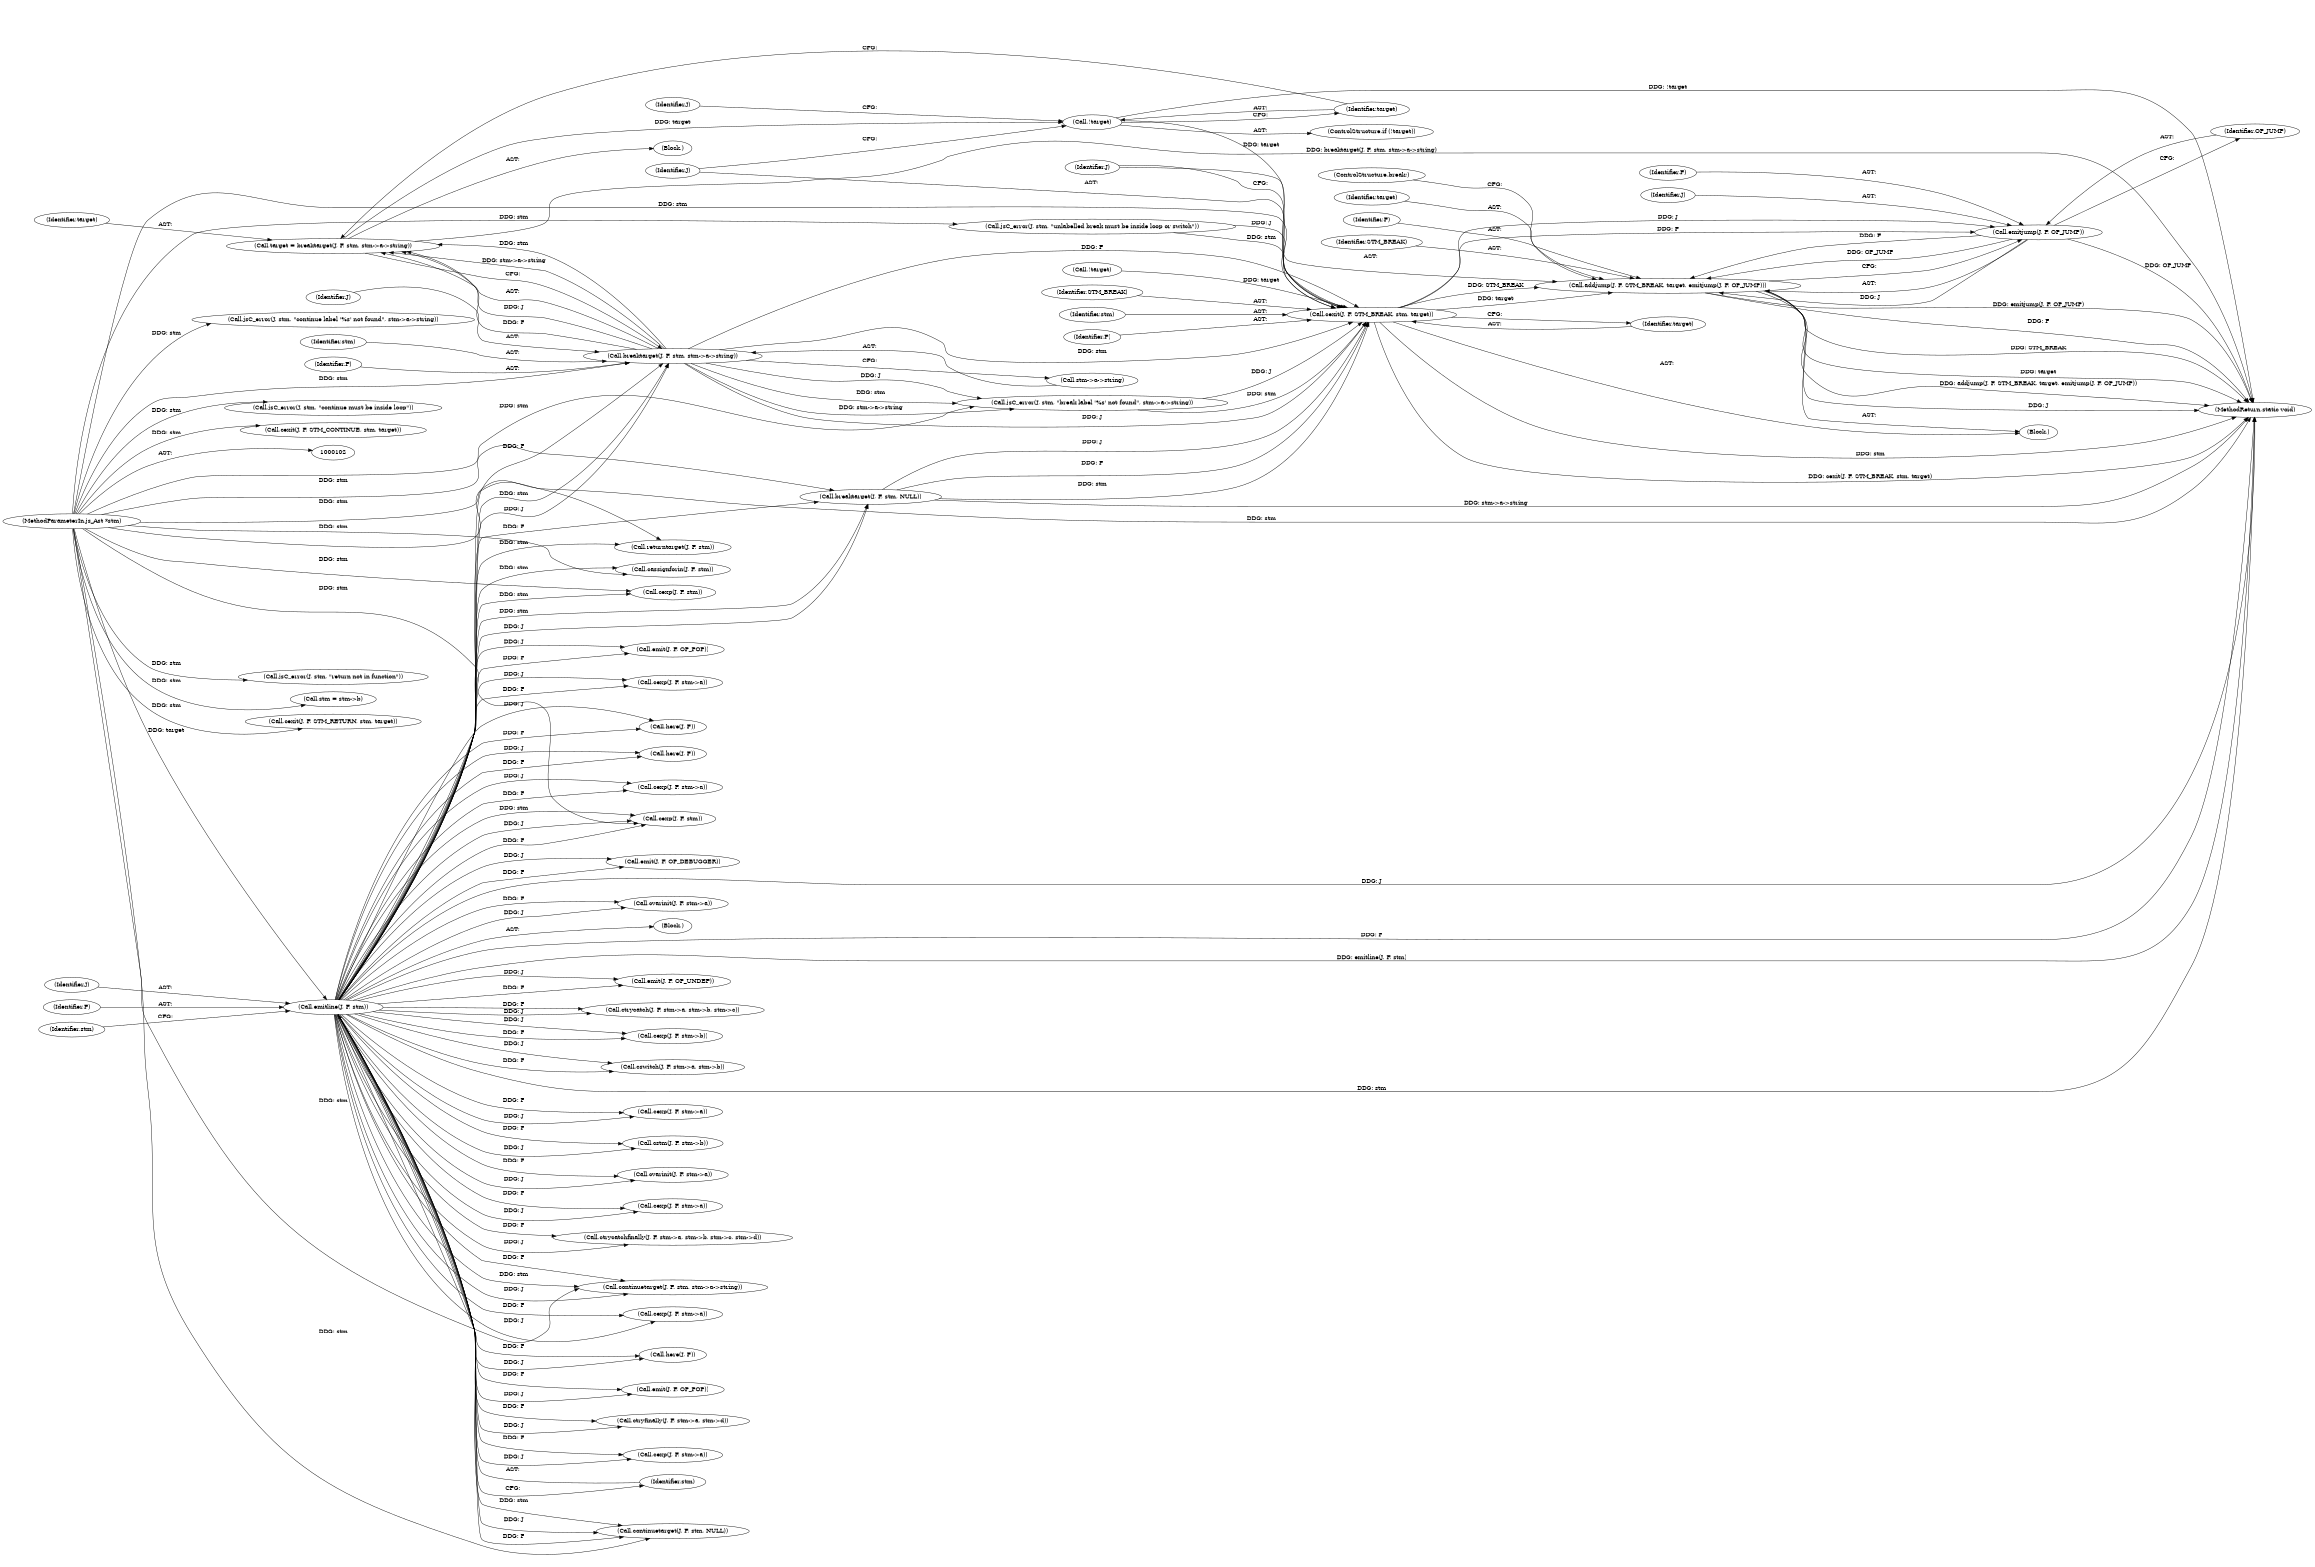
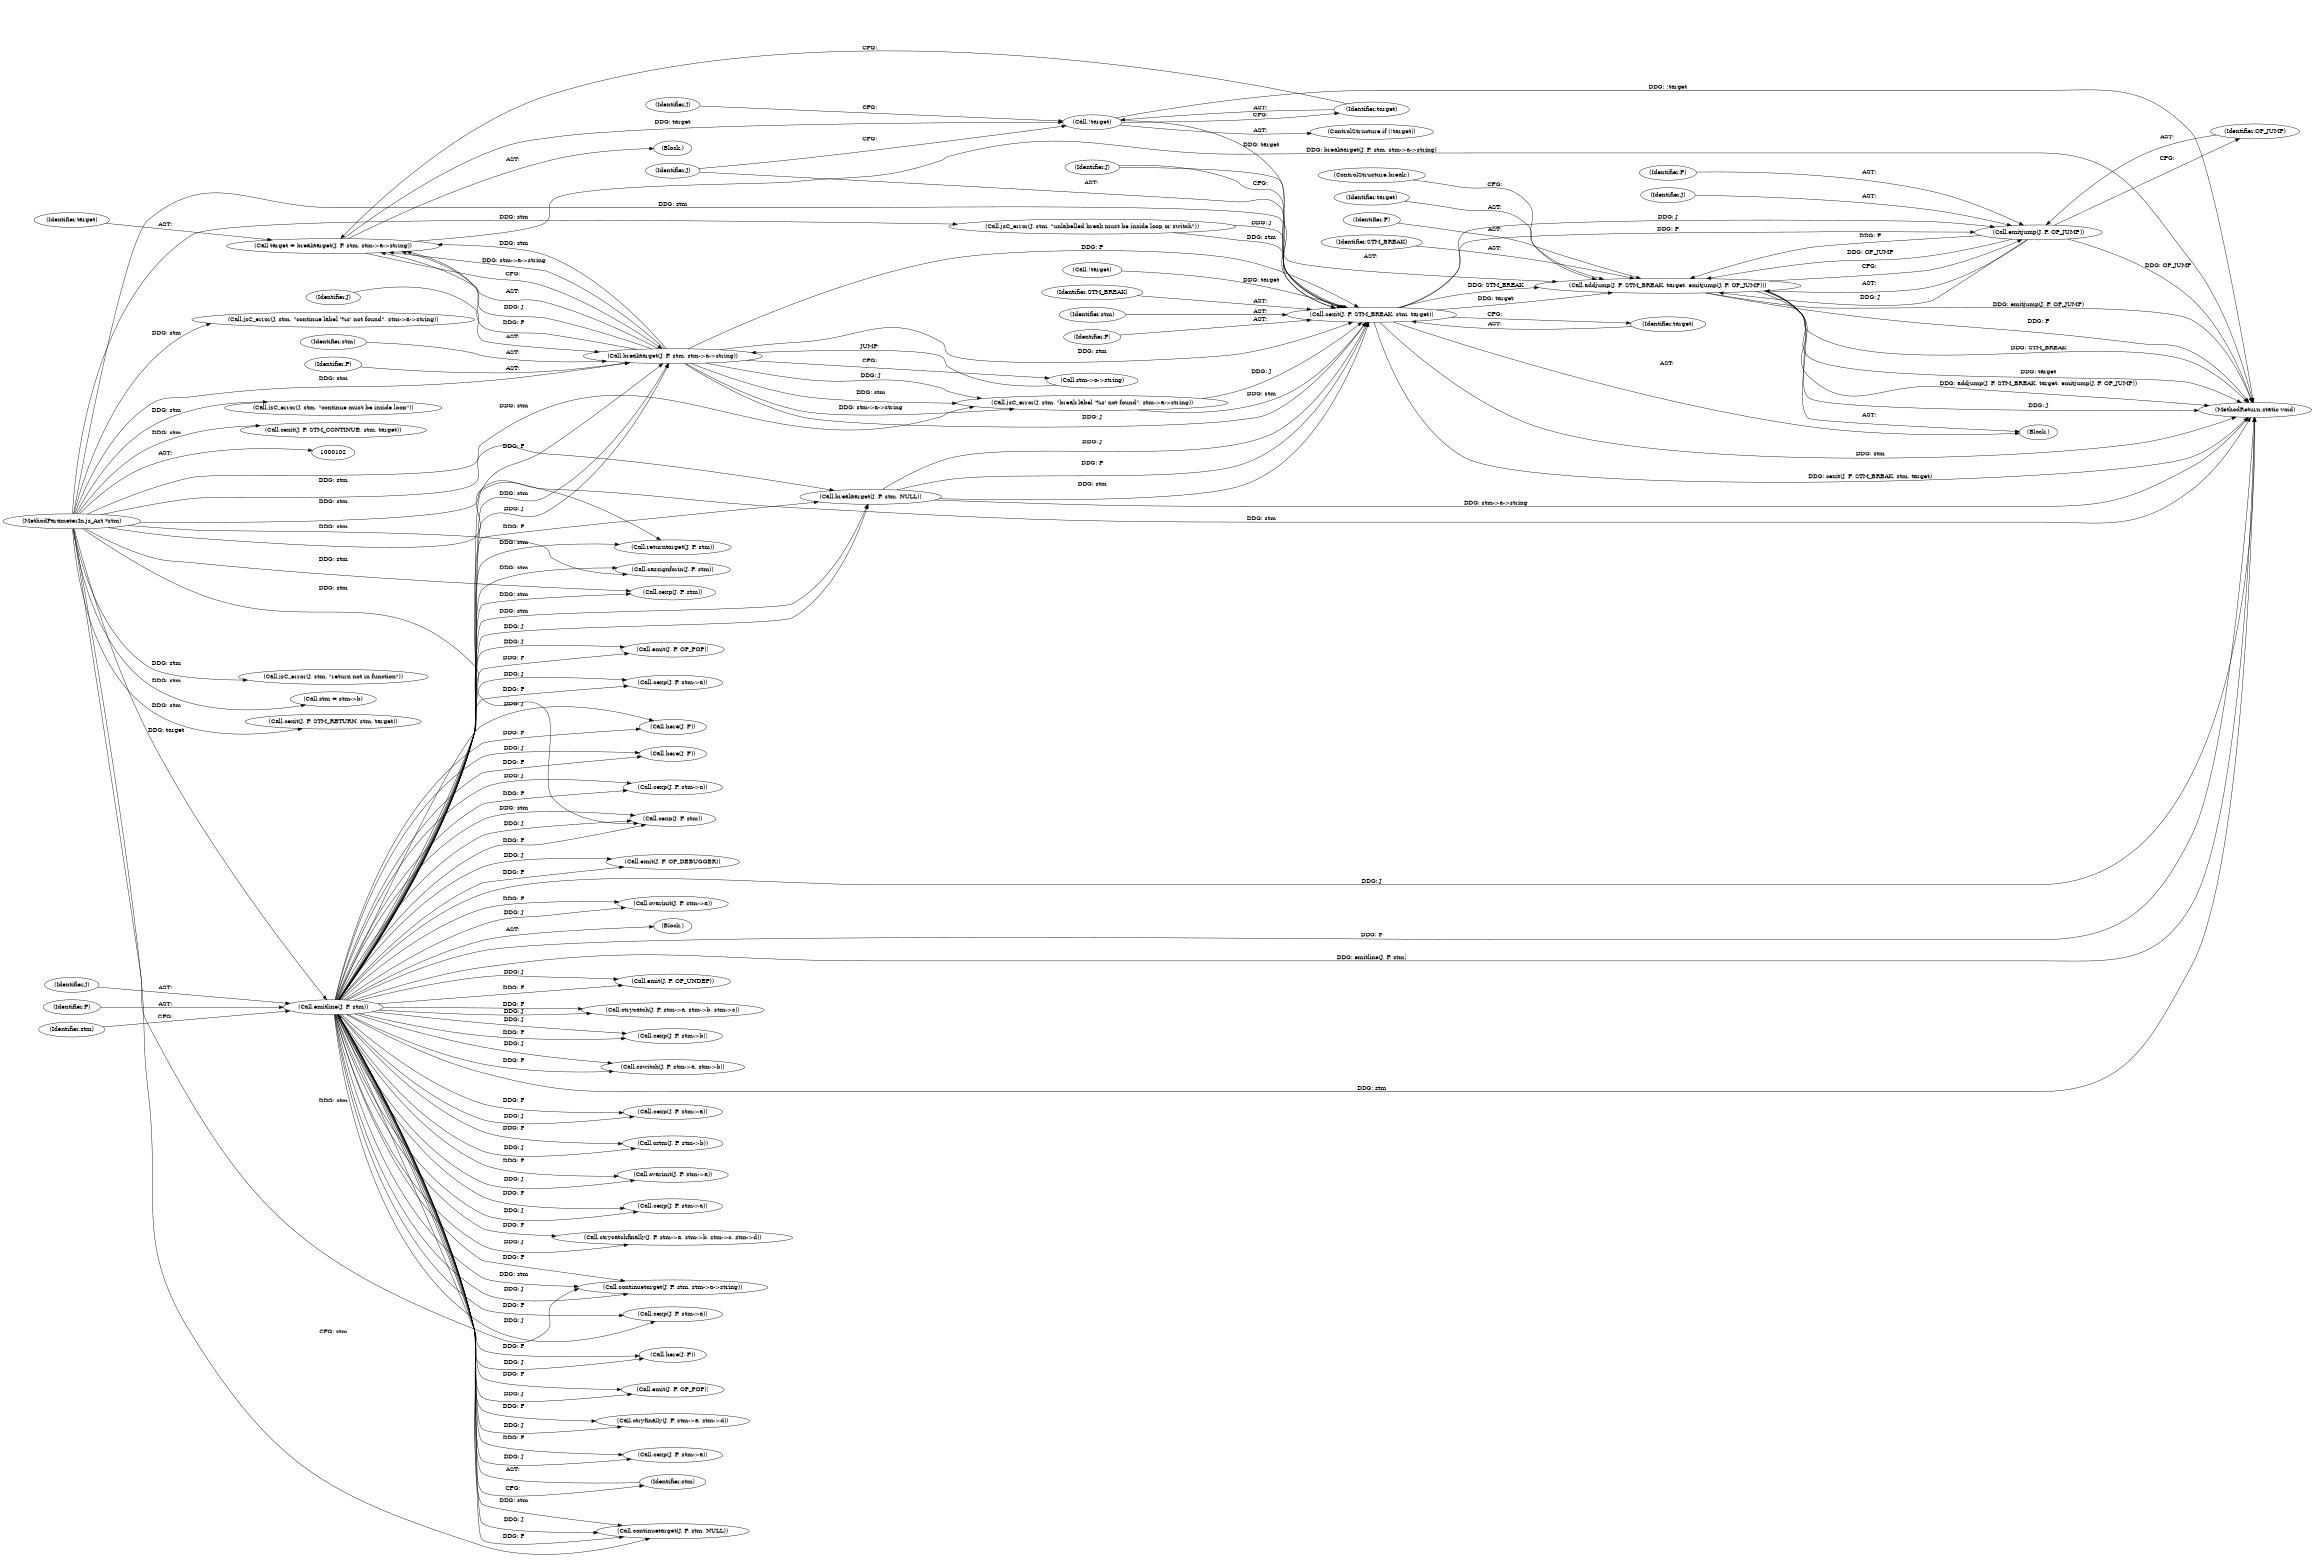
  digraph {
    rankdir=LR
    n1 [label="(Call,target = breaktarget(J, F, stm, stm->a->string))"]
    n2 [label="(Call,breaktarget(J, F, stm, stm->a->string))"]
    n3 [label="(Call,!target)"]
    n4 [label="(Block,)"]
    n5 [label="(MethodReturn,static void)"]
    n6 [label="(Call,cexit(J, F, STM_BREAK, stm, target))"]
    n7 [label="(Call,jsC_error(J, stm, \"break label '%s' not found\", stm->a->string))"]
    n8 [label="(Call,stm->a->string)"]
    n9 [label="(Identifier,target)"]
    n10 [label="(ControlStructure,if (!target))"]
    n11 [label="(Call,addjump(J, F, STM_BREAK, target, emitjump(J, F, OP_JUMP)))"]
    n12 [label="(Call,emitjump(J, F, OP_JUMP))"]
    n13 [label="(Identifier,target)"]
    n14 [label="(Block,)"]
    n15 [label="(Call,emitline(J, F, stm))"]
    n16 [label="(Call,breaktarget(J, F, stm, NULL))"]
    n17 [label="(Call,cassignforin(J, F, stm))"]
    n18 [label="(Call,continuetarget(J, F, stm, stm->a->string))"]
    n19 [label="(Call,cexp(J, F, stm->a))"]
    n20 [label="(Call,here(J, F))"]
    n21 [label="(Call,emit(J, F, OP_POP))"]
    n22 [label="(Call,ctryfinally(J, F, stm->a, stm->d))"]
    n23 [label="(Call,cexp(J, F, stm->a))"]
    n24 [label="(Identifier,stm)"]
    n25 [label="(Call,continuetarget(J, F, stm, NULL))"]
    n26 [label="(Call,ctrycatch(J, F, stm->a, stm->b, stm->c))"]
    n27 [label="(Call,emit(J, F, OP_POP))"]
    n28 [label="(Call,cexp(J, F, stm->a))"]
    n29 [label="(Call,here(J, F))"]
    n30 [label="(Call,here(J, F))"]
    n31 [label="(Call,cexp(J, F, stm->a))"]
    n32 [label="(Call,cexp(J, F, stm))"]
    n33 [label="(Call,emit(J, F, OP_DEBUGGER))"]
    n34 [label="(Call,cexp(J, F, stm))"]
    n35 [label="(Call,cvarinit(J, F, stm->a))"]
    n36 [label="(Block,)"]
    n37 [label="(Call,emit(J, F, OP_UNDEF))"]
    n38 [label="(Call,cexp(J, F, stm->b))"]
    n39 [label="(Call,cswitch(J, F, stm->a, stm->b))"]
    n40 [label="(Call,returntarget(J, F, stm))"]
    n41 [label="(Call,cexp(J, F, stm->a))"]
    n42 [label="(Call,cstm(J, F, stm->b))"]
    n43 [label="(Call,cvarinit(J, F, stm->a))"]
    n44 [label="(Call,cexp(J, F, stm->a))"]
    n45 [label="(Call,ctrycatchfinally(J, F, stm->a, stm->b, stm->c, stm->d))"]
    n46 [label="(MethodParameterIn,js_Ast *stm)"]
    n47 [label="(Call,jsC_error(J, stm, \"return not in function\"))"]
    n48 [label="(Call,stm = stm->b)"]
    n49 [label="(Call,cexit(J, F, STM_RETURN, stm, target))"]
    n50 [label="(Call,jsC_error(J, stm, \"unlabelled break must be inside loop or switch\"))"]
    n51 [label="(Call,jsC_error(J, stm, \"continue label '%s' not found\", stm->a->string))"]
    n52 [label="(Call,jsC_error(J, stm, \"continue must be inside loop\"))"]
    n53 [label="(Call,cexit(J, F, STM_CONTINUE, stm, target))"]
    1000102
    n55 [label="(Identifier,OP_JUMP)"]
    n56 [label="(Identifier,J)"]
    n57 [label="(Identifier,J)"]
    n58 [label="(Identifier,J)"]
    n59 [label="(Identifier,J)"]
    n60 [label="(Identifier,F)"]
    n61 [label="(Identifier,STM_BREAK)"]
    n62 [label="(Identifier,stm)"]
    n63 [label="(Call,!target)"]
    n64 [label="(Identifier,STM_BREAK)"]
    n65 [label="(Identifier,stm)"]
    n66 [label="(Identifier,F)"]
    n67 [label="(ControlStructure,break;)"]
    n68 [label="(Identifier,target)"]
    n69 [label="(Identifier,target)"]
    n70 [label="(Identifier,F)"]
    n71 [label="(Identifier,J)"]
    n72 [label="(Identifier,J)"]
    n73 [label="(Identifier,F)"]
    n74 [label="(Identifier,F)"]
    n75 [label="(Identifier,stm)"]
    n1 -> n2 [label="CFG: "]
    n1 -> n3 [label="DDG: target"]
    n1 -> n4 [label="AST: "]
    n1 -> n5 [label="DDG: breaktarget(J, F, stm, stm->a->string)"]
    n2 -> n1 [label="AST: "]
    n2 -> n1 [label="DDG: J"]
    n2 -> n1 [label="DDG: F"]
    n2 -> n1 [label="DDG: stm"]
    n2 -> n1 [label="DDG: stm->a->string"]
    n2 -> n6 [label="DDG: J"]
    n2 -> n6 [label="DDG: F"]
    n2 -> n6 [label="DDG: stm"]
    n2 -> n7 [label="DDG: J"]
    n2 -> n7 [label="DDG: stm"]
    n2 -> n7 [label="DDG: stm->a->string"]
    n2 -> n8 [label="CFG: "]
    n3 -> n5 [label="DDG: !target"]
    n3 -> n6 [label="DDG: target"]
    n3 -> n9 [label="CFG: "]
    n3 -> n10 [label="AST: "]
    n6 -> n5 [label="DDG: cexit(J, F, STM_BREAK, stm, target)"]
    n6 -> n5 [label="DDG: stm"]
    n6 -> n11 [label="DDG: STM_BREAK"]
    n6 -> n11 [label="DDG: target"]
    n6 -> n12 [label="DDG: J"]
    n6 -> n12 [label="DDG: F"]
    n6 -> n13 [label="CFG: "]
    n6 -> n14 [label="AST: "]
    n7 -> n6 [label="DDG: J"]
    n7 -> n6 [label="DDG: stm"]
-   n8 -> n2 [label="AST: "]
+   n8 -> n2 [label="JUMP: "]
    n9 -> n1 [label="CFG: "]
    n9 -> n3 [label="AST: "]
    n11 -> n5 [label="DDG: STM_BREAK"]
    n11 -> n5 [label="DDG: target"]
    n11 -> n5 [label="DDG: addjump(J, F, STM_BREAK, target, emitjump(J, F, OP_JUMP))"]
    n11 -> n5 [label="DDG: J"]
    n11 -> n5 [label="DDG: emitjump(J, F, OP_JUMP)"]
    n11 -> n5 [label="DDG: F"]
    n11 -> n12 [label="CFG: "]
    n11 -> n14 [label="AST: "]
    n12 -> n5 [label="DDG: OP_JUMP"]
    n12 -> n11 [label="AST: "]
    n12 -> n11 [label="DDG: J"]
    n12 -> n11 [label="DDG: F"]
    n12 -> n11 [label="DDG: OP_JUMP"]
    n12 -> n55 [label="CFG: "]
    n13 -> n6 [label="AST: "]
    n15 -> n2 [label="DDG: J"]
    n15 -> n2 [label="DDG: F"]
    n15 -> n2 [label="DDG: stm"]
    n15 -> n5 [label="DDG: stm"]
    n15 -> n5 [label="DDG: J"]
    n15 -> n5 [label="DDG: F"]
    n15 -> n5 [label="DDG: emitline(J, F, stm)"]
    n15 -> n16 [label="DDG: J"]
    n15 -> n16 [label="DDG: F"]
    n15 -> n16 [label="DDG: stm"]
    n15 -> n17 [label="DDG: stm"]
    n15 -> n18 [label="DDG: J"]
    n15 -> n18 [label="DDG: F"]
    n15 -> n18 [label="DDG: stm"]
    n15 -> n19 [label="DDG: J"]
    n15 -> n19 [label="DDG: F"]
    n15 -> n20 [label="DDG: J"]
    n15 -> n20 [label="DDG: F"]
    n15 -> n21 [label="DDG: J"]
    n15 -> n21 [label="DDG: F"]
    n15 -> n22 [label="DDG: J"]
    n15 -> n22 [label="DDG: F"]
    n15 -> n23 [label="DDG: J"]
    n15 -> n23 [label="DDG: F"]
    n15 -> n24 [label="CFG: "]
    n15 -> n25 [label="DDG: J"]
    n15 -> n25 [label="DDG: F"]
    n15 -> n25 [label="DDG: stm"]
    n15 -> n26 [label="DDG: J"]
    n15 -> n26 [label="DDG: F"]
    n15 -> n27 [label="DDG: J"]
    n15 -> n27 [label="DDG: F"]
    n15 -> n28 [label="DDG: J"]
    n15 -> n28 [label="DDG: F"]
    n15 -> n29 [label="DDG: J"]
    n15 -> n29 [label="DDG: F"]
    n15 -> n30 [label="DDG: J"]
    n15 -> n30 [label="DDG: F"]
    n15 -> n31 [label="DDG: J"]
    n15 -> n31 [label="DDG: F"]
    n15 -> n32 [label="DDG: J"]
    n15 -> n32 [label="DDG: F"]
    n15 -> n32 [label="DDG: stm"]
    n15 -> n33 [label="DDG: J"]
    n15 -> n33 [label="DDG: F"]
    n15 -> n34 [label="DDG: stm"]
    n15 -> n35 [label="DDG: J"]
    n15 -> n35 [label="DDG: F"]
    n15 -> n36 [label="AST: "]
    n15 -> n37 [label="DDG: J"]
    n15 -> n37 [label="DDG: F"]
    n15 -> n38 [label="DDG: J"]
    n15 -> n38 [label="DDG: F"]
    n15 -> n39 [label="DDG: J"]
    n15 -> n39 [label="DDG: F"]
    n15 -> n40 [label="DDG: stm"]
    n15 -> n41 [label="DDG: J"]
    n15 -> n41 [label="DDG: F"]
    n15 -> n42 [label="DDG: J"]
    n15 -> n42 [label="DDG: F"]
    n15 -> n43 [label="DDG: J"]
    n15 -> n43 [label="DDG: F"]
    n15 -> n44 [label="DDG: J"]
    n15 -> n44 [label="DDG: F"]
    n15 -> n45 [label="DDG: J"]
    n15 -> n45 [label="DDG: F"]
    n16 -> n5 [label="DDG: stm->a->string"]
    n16 -> n6 [label="DDG: J"]
    n16 -> n6 [label="DDG: F"]
    n16 -> n6 [label="DDG: stm"]
    n24 -> n15 [label="AST: "]
    n46 -> n2 [label="DDG: stm"]
    n46 -> n5 [label="DDG: stm"]
    n46 -> n6 [label="DDG: stm"]
    n46 -> n7 [label="DDG: stm"]
    n46 -> n15 [label="DDG: target"]
    n46 -> n16 [label="DDG: stm"]
    n46 -> n17 [label="DDG: stm"]
    n46 -> n18 [label="DDG: stm"]
-   n46 -> n25 [label="DDG: stm"]
+   n46 -> n25 [label="CFG: stm"]
    n46 -> n32 [label="DDG: stm"]
    n46 -> n34 [label="DDG: stm"]
    n46 -> n40 [label="DDG: stm"]
    n46 -> n47 [label="DDG: stm"]
    n46 -> n48 [label="DDG: stm"]
    n46 -> n49 [label="DDG: stm"]
    n46 -> n50 [label="DDG: stm"]
    n46 -> n51 [label="DDG: stm"]
    n46 -> n52 [label="DDG: stm"]
    n46 -> n53 [label="DDG: stm"]
    n46 -> 1000102 [label="AST: "]
    n50 -> n6 [label="DDG: J"]
    n50 -> n6 [label="DDG: stm"]
    n55 -> n12 [label="AST: "]
    n56 -> n2 [label="AST: "]
    n57 -> n15 [label="AST: "]
    n58 -> n3 [label="CFG: "]
    n58 -> n6 [label="AST: "]
    n59 -> n3 [label="CFG: "]
    n60 -> n12 [label="AST: "]
    n61 -> n11 [label="AST: "]
    n62 -> n2 [label="AST: "]
    n63 -> n6 [label="DDG: target"]
    n64 -> n6 [label="AST: "]
    n65 -> n6 [label="AST: "]
    n66 -> n2 [label="AST: "]
    n67 -> n11 [label="CFG: "]
    n68 -> n11 [label="AST: "]
    n69 -> n1 [label="AST: "]
    n70 -> n15 [label="AST: "]
    n71 -> n6 [label="CFG: "]
    n71 -> n11 [label="AST: "]
    n72 -> n12 [label="AST: "]
    n73 -> n11 [label="AST: "]
    n74 -> n6 [label="AST: "]
    n75 -> n15 [label="CFG: "]
  }
